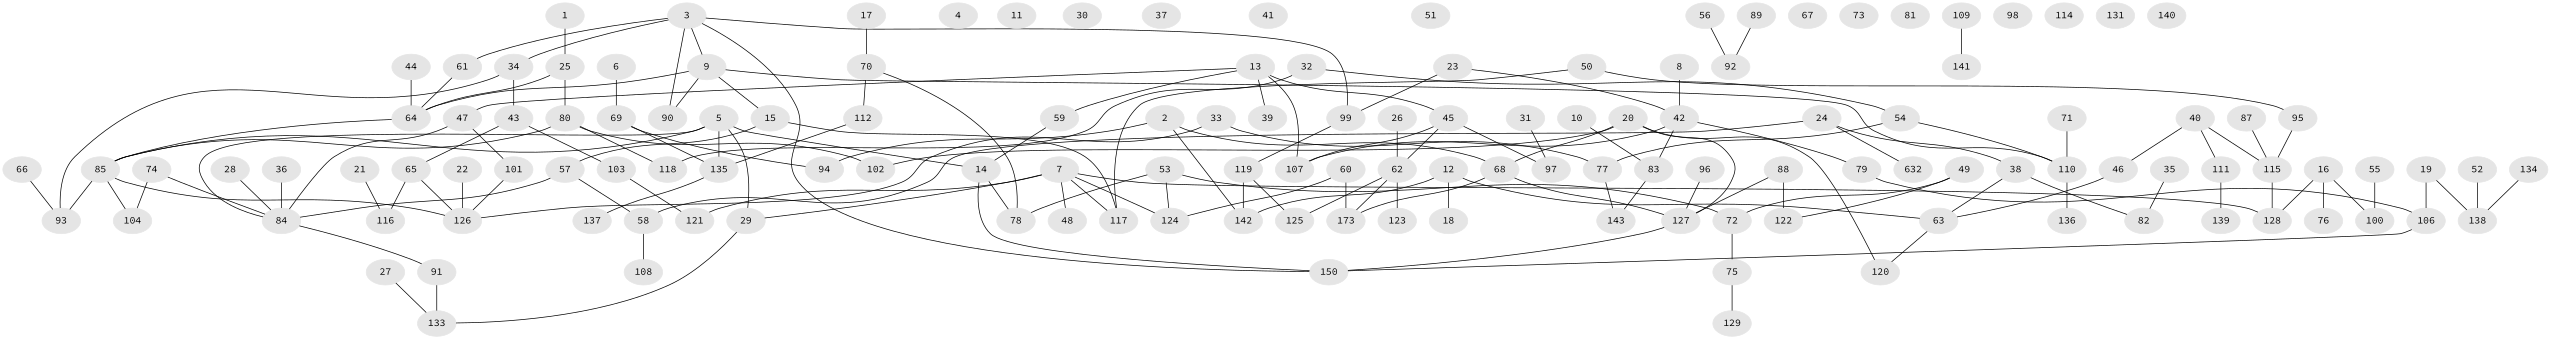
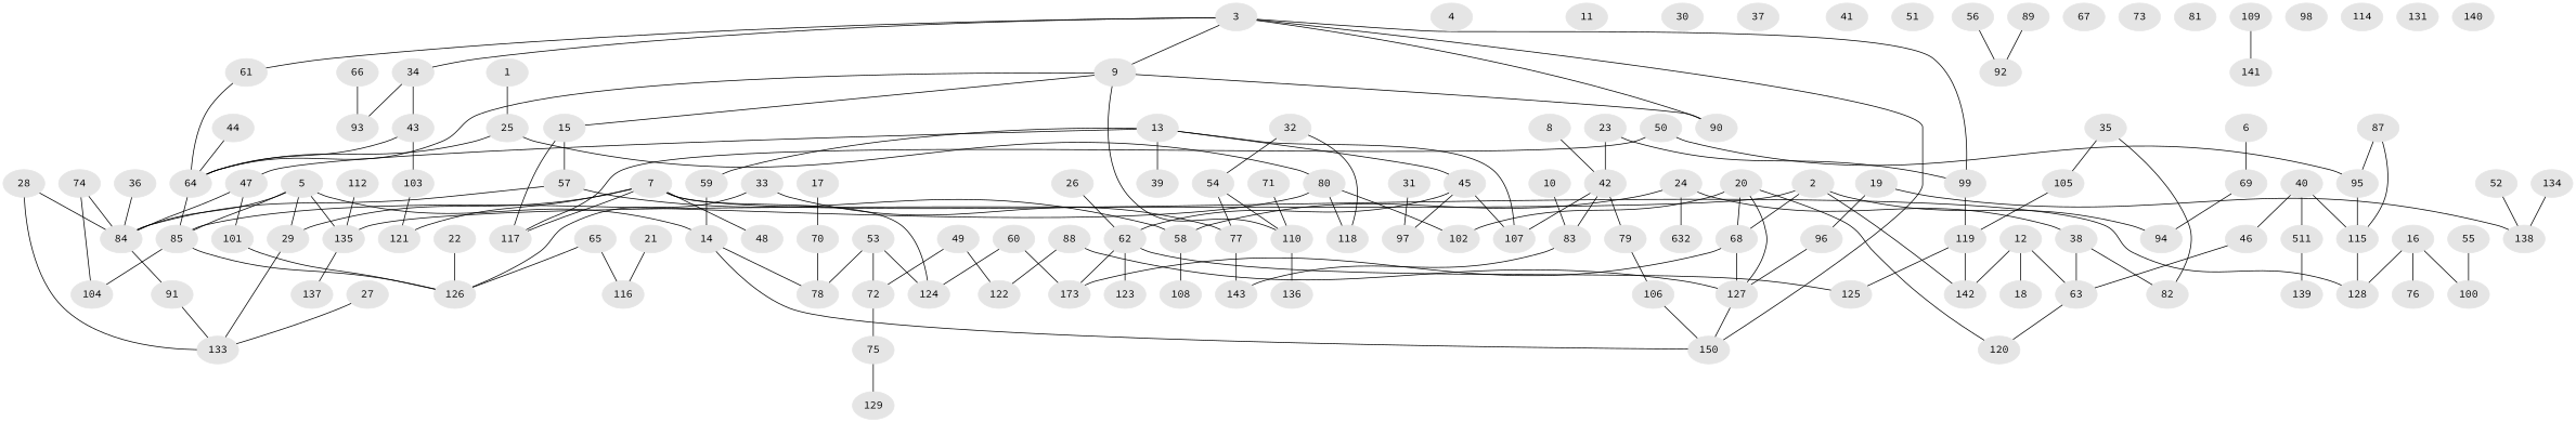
  graph {
    fontname="Source Code Pro"
    node [color=gray90 fontname="Source Code Pro" style=filled]
    edge [fontname="Source Code Pro"]
    1
    25
    64
    80
    2
    68
    94
    135
    142
    127
    n11 [label=173]
    137
    3
    9
    34
    61
    90
    99
    n19 [label=150]
    15
    110
    43
    93
    119
    4
    5
    14
    29
    84
    85
    78
    133
    91
    126
    104
    6
    69
    7
    48
    117
    121
    124
    128
    8
    42
    83
    107
    79
    57
    136
    10
    143
    11
    12
    18
    63
    120
    13
    39
    45
    47
    59
    62
    97
    101
    58
    16
    76
    100
    40
    46
-   111
+   111 [label=511]
    115
    17
    70
    112
    19
    106
    138
    20
    102
    21
    116
    22
    23
    24
    38
    n88 [label=632]
    82
    108
    118
    26
    123
    125
    27
    28
    30
    31
    32
    54
    77
    33
    65
    103
    35
+   105
    36
    37
    139
    41
    44
    49
    72
    122
    75
    50
    95
    51
    52
    53
    55
    56
    92
    60
    66
    67
    71
    129
    73
    74
    81
    109
    141
    87
    88
    89
    96
    98
    114
    131
    134
    140
    1 -- 25
    25 -- 64
    25 -- 80
    64 -- 85
    80 -- 85
    80 -- 102
    80 -- 118
    2 -- 68
    2 -- 94
-   69 -- 135
+   2 -- 135
    2 -- 142
    68 -- 127
    68 -- n11
    135 -- 137
    127 -- n19
    3 -- 9
    3 -- 34
    3 -- 61
    3 -- 90
    3 -- 99
    3 -- n19
    9 -- 64
    9 -- 90
    9 -- 15
    9 -- 110
    34 -- 43
    34 -- 93
    61 -- 64
    99 -- 119
    15 -- 117
    15 -- 57
    110 -- 136
-   43 -- 65
+   43 -- 64
    43 -- 103
    119 -- 142
    119 -- 125
    5 -- 135
    5 -- 14
    5 -- 29
    5 -- 84
    5 -- 85
    14 -- n19
    14 -- 78
    29 -- 133
    84 -- 91
-   85 -- 93
    85 -- 126
    85 -- 104
    91 -- 133
    6 -- 69
    69 -- 94
    7 -- 29
    7 -- 48
    7 -- 117
    7 -- 121
    7 -- 124
    7 -- 128
    8 -- 42
    42 -- 83
    42 -- 107
    42 -- 79
    83 -- 143
    79 -- 106
    57 -- 84
    57 -- 58
    10 -- 83
    12 -- 142
    12 -- 18
    12 -- 63
    63 -- 120
    13 -- 107
    13 -- 39
    13 -- 45
    13 -- 47
    13 -- 59
    45 -- 107
    45 -- 62
    45 -- 97
    47 -- 84
    47 -- 101
    59 -- 14
    62 -- n11
    62 -- 123
    62 -- 125
    101 -- 126
    58 -- 108
    16 -- 128
    16 -- 76
    16 -- 100
    40 -- 46
    40 -- 111
    40 -- 115
    46 -- 63
    111 -- 139
    115 -- 128
    17 -- 70
    70 -- 78
-   70 -- 112
    112 -- 135
-   19 -- 106
+   19 -- 96
    19 -- 138
    106 -- n19
    20 -- 68
    20 -- 127
    20 -- 120
    20 -- 102
    21 -- 116
    22 -- 126
    23 -- 99
    23 -- 42
    24 -- 58
    24 -- 38
    24 -- n88
    38 -- 63
    38 -- 82
    26 -- 62
    27 -- 133
    28 -- 84
+   28 -- 133
    31 -- 97
    32 -- 118
    32 -- 54
    54 -- 110
    54 -- 77
    77 -- 143
    33 -- 126
    33 -- 77
    65 -- 126
    65 -- 116
    103 -- 121
    35 -- 82
+   35 -- 105
+   105 -- 119
    36 -- 84
    44 -- 64
    49 -- 72
    49 -- 122
    72 -- 75
    75 -- 129
    50 -- 117
    50 -- 95
    95 -- 115
    52 -- 138
    53 -- 78
    53 -- 124
    53 -- 72
    55 -- 100
    56 -- 92
    60 -- n11
    60 -- 124
    66 -- 93
    71 -- 110
    74 -- 84
    74 -- 104
    109 -- 141
    87 -- 115
+   87 -- 95
    88 -- 127
    88 -- 122
    89 -- 92
    96 -- 127
    134 -- 138
  }
